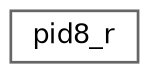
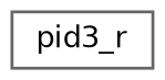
  digraph {
    rankdir=LR
-   n1 [color=grey40 fillcolor=white fontname=Helvetica fontsize=10 height=0.2 label=pid8_r shape=box style=filled width=0.4]
+   n1 [color=grey40 fillcolor=white fontname=Helvetica fontsize=10 height=0.2 label=pid3_r shape=box style=filled width=0.4]
  }
